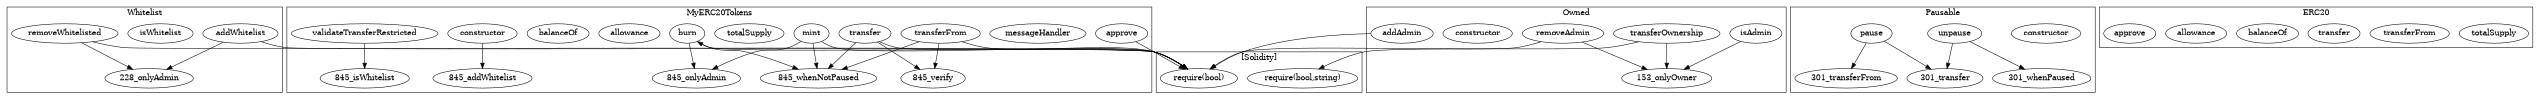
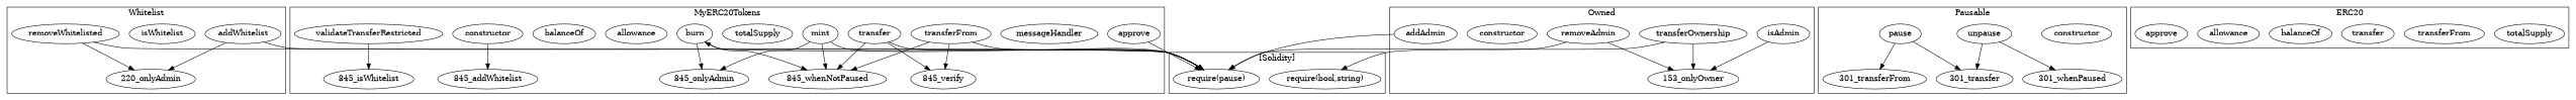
  strict digraph {
    n1 [label=addWhitelist]
-   "228_onlyAdmin"
+   "228_onlyAdmin" [label="220_onlyAdmin"]
    n3 [label=isWhitelist]
    n4 [label=removeWhitelisted]
    n5 [label=transfer]
    "845_whenNotPaused"
    "845_verify"
    n8 [label=messageHandler]
    n9 [label=transferFrom]
    n10 [label=constructor]
    "845_addWhitelist"
    n12 [label=validateTransferRestricted]
    "845_isWhitelist"
    n14 [label=totalSupply]
    n15 [label=approve]
    n16 [label=allowance]
    n17 [label=balanceOf]
    n18 [label=mint]
    "845_onlyAdmin"
    n20 [label=burn]
    n21 [label=constructor]
    n22 [label=unpause]
    n23 [label="301_transfer"]
    "301_whenPaused"
    n25 [label=pause]
    n26 [label="301_transferFrom"]
    n27 [label=totalSupply]
    n28 [label=transferFrom]
    n29 [label=transfer]
    n30 [label=balanceOf]
    n31 [label=allowance]
    n32 [label=approve]
    n33 [label=addAdmin]
    "153_onlyOwner"
    n35 [label=removeAdmin]
    n36 [label=isAdmin]
    n37 [label=constructor]
    n38 [label=transferOwnership]
-   "require(bool)"
+   "require(bool)" [label="require(pause)"]
    "require(bool,string)"
    subgraph cluster_1 {
      label=Whitelist
      n1
      "228_onlyAdmin"
      n3
      n4
    }
    subgraph cluster_2 {
      label=MyERC20Tokens
      n5
      "845_whenNotPaused"
      "845_verify"
      n8
      n9
      n10
      "845_addWhitelist"
      n12
      "845_isWhitelist"
      n14
      n15
      n16
      n17
      n18
      "845_onlyAdmin"
      n20
    }
    subgraph cluster_3 {
      label=Pausable
      n21
      n22
      n23
      "301_whenPaused"
      n25
      n26
    }
    subgraph cluster_4 {
      label=ERC20
      n27
      n28
      n29
      n30
      n31
      n32
    }
    subgraph cluster_5 {
      label=Owned
      n33
      "153_onlyOwner"
      n35
      n36
      n37
      n38
    }
    subgraph cluster_6 {
      label="[Solidity]"
      "require(bool)"
      "require(bool,string)"
    }
    n1 -> "228_onlyAdmin"
    n1 -> "require(bool)"
    n4 -> "228_onlyAdmin"
    n4 -> "require(bool)"
    n5 -> "845_whenNotPaused"
    n5 -> "845_verify"
    n5 -> "require(bool)"
    n9 -> "845_whenNotPaused"
    n9 -> "845_verify"
    n9 -> "require(bool)"
    n10 -> "845_addWhitelist"
    n12 -> "845_isWhitelist"
    n15 -> "require(bool)"
    n18 -> "845_whenNotPaused"
    n18 -> "845_onlyAdmin"
    n18 -> "require(bool)"
    n20 -> "845_whenNotPaused"
    n20 -> "845_onlyAdmin"
    n22 -> n23
    n22 -> "301_whenPaused"
    n25 -> n23
    n25 -> n26
    n33 -> "require(bool)"
    n35 -> "153_onlyOwner"
    n35 -> "require(bool)"
    n36 -> "153_onlyOwner"
    n38 -> "153_onlyOwner"
    n38 -> "require(bool,string)"
    "require(bool)" -> n20
  }
